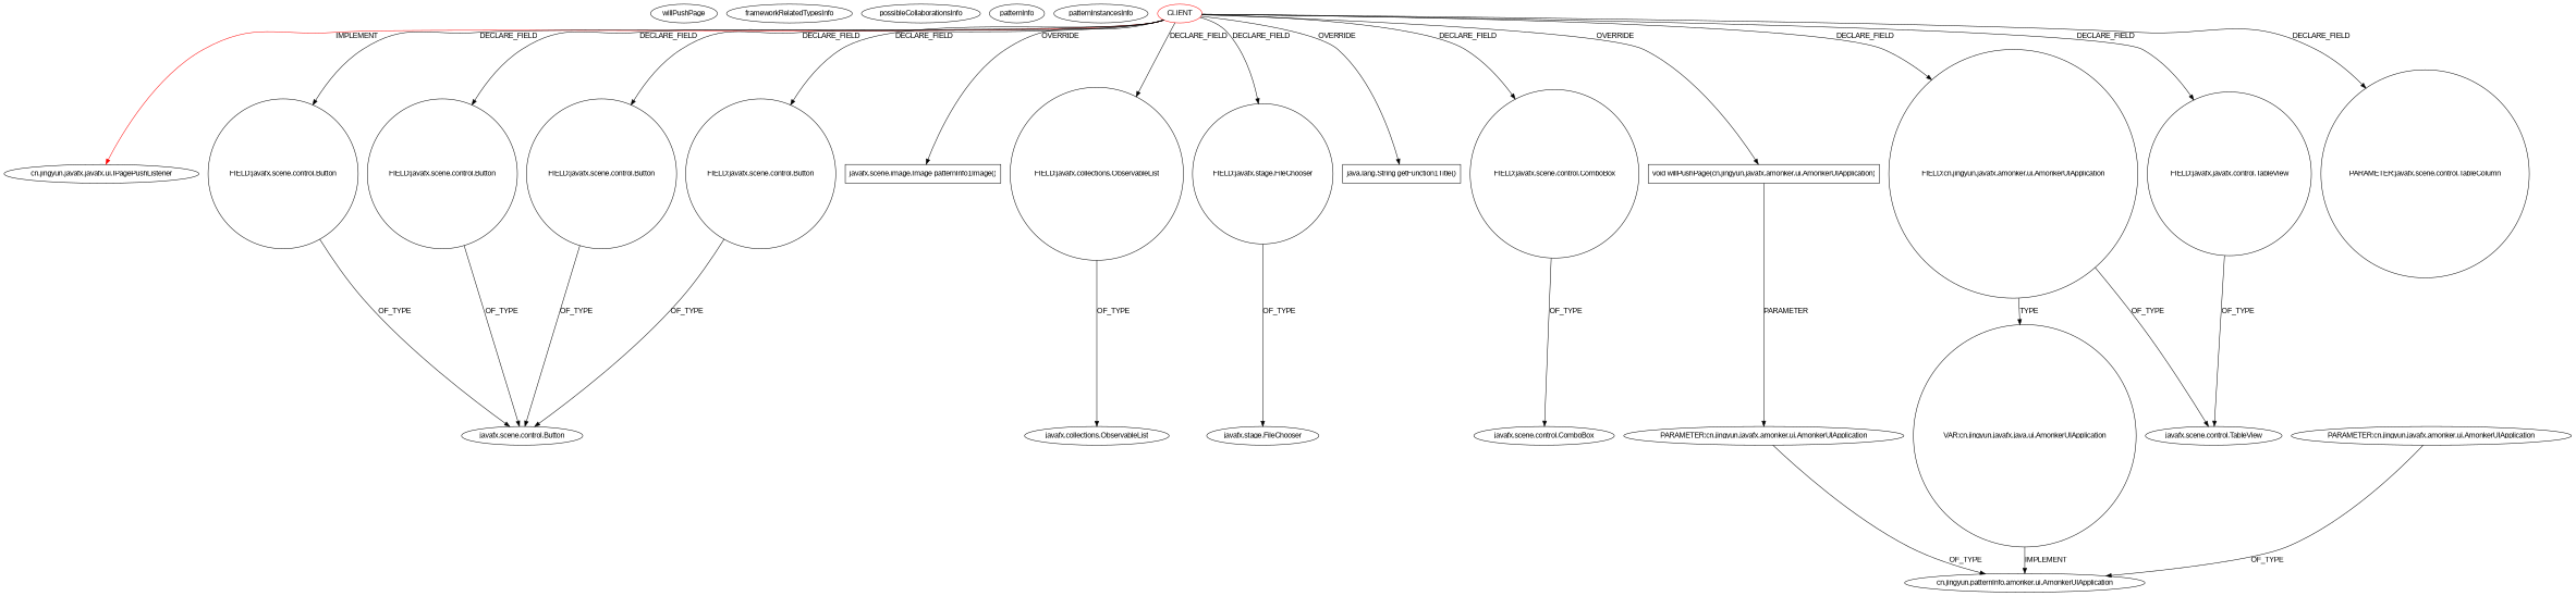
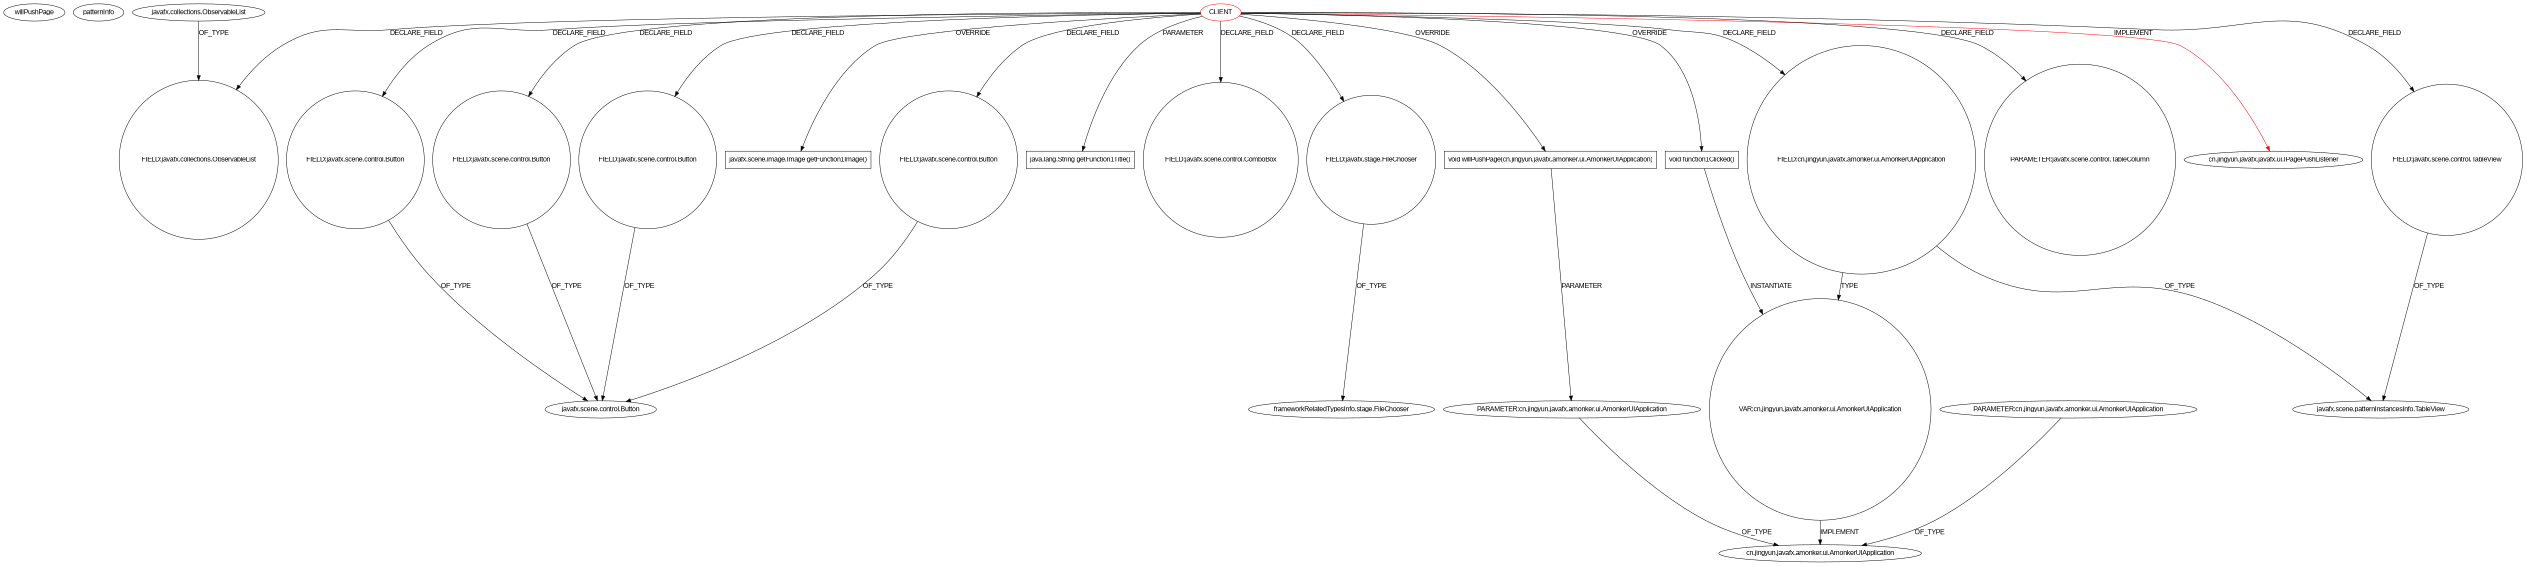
  digraph {
    fontname="Liberation Sans"
    node [fontname="Liberation Sans" isFrameworkType=false vertexType=FIELD_DECLARATION]
    edge [fontname="Liberation Sans"]
    n1 [category=pattern graphId=3811 isAnonymous=false label=willPushPage possibleRelation=false isFrameworkType="" vertexType=""]
-   frameworkRelatedTypesInfo [0="cn.jingyun.javafx.amonker.ui.IPagePushListener" isFrameworkType="" vertexType=""]
-   possibleCollaborationsInfo [isFrameworkType="" vertexType=""]
    patternInfo [frequency=2.0 patternRootClient=0 isFrameworkType="" vertexType=""]
-   patternInstancesInfo [0="amonker-Trans~/amonker-Trans/Trans-master/src/cn/jingyun/trans/Project.java~Project~1849" 1="amonker-Trans~/amonker-Trans/Trans-master/src/cn/jingyun/trans/MainPane.java~MainPane~1847" isFrameworkType="" vertexType=""]
    n6 [label="cn.jingyun.javafx.javafx.ui.IPagePushListener" vertexType=FRAMEWORK_INTERFACE_TYPE]
    n7 [color=red label=CLIENT vertexType=ROOT_CLIENT_CLASS_DECLARATION]
    n8 [label="FIELD:javafx.scene.control.Button" shape=circle]
    n9 [label="FIELD:javafx.scene.control.Button" shape=circle]
    n10 [label="FIELD:javafx.scene.control.Button" shape=circle]
    n11 [label="FIELD:javafx.scene.control.Button" shape=circle]
-   n12 [label="javafx.scene.image.Image patternInfo1Image()" shape=box vertexType=OVERRIDING_METHOD_DECLARATION]
+   n12 [label="javafx.scene.image.Image getFunction1Image()" shape=box vertexType=OVERRIDING_METHOD_DECLARATION]
    n13 [label="FIELD:javafx.collections.ObservableList" shape=circle]
    n14 [label="FIELD:javafx.stage.FileChooser" shape=circle]
    n15 [label="java.lang.String getFunction1Title()" shape=box vertexType=OVERRIDING_METHOD_DECLARATION]
    n16 [label="FIELD:javafx.scene.control.ComboBox" shape=circle]
    n17 [label="void willPushPage(cn.jingyun.javafx.amonker.ui.AmonkerUIApplication)" shape=box vertexType=OVERRIDING_METHOD_DECLARATION]
    n18 [label="FIELD:cn.jingyun.javafx.amonker.ui.AmonkerUIApplication" shape=circle]
-   n19 [label="FIELD:javafx.javafx.control.TableView" shape=circle]
+   n19 [label="FIELD:javafx.scene.control.TableView" shape=circle]
+   n20 [label="void function1Clicked()" shape=box vertexType=OVERRIDING_METHOD_DECLARATION]
    n21 [label="PARAMETER:javafx.scene.control.TableColumn" shape=circle]
    n22 [label="javafx.scene.control.Button" vertexType=FRAMEWORK_CLASS_TYPE]
    n23 [label="javafx.collections.ObservableList" vertexType=FRAMEWORK_INTERFACE_TYPE]
-   n24 [label="javafx.stage.FileChooser" vertexType=FRAMEWORK_CLASS_TYPE]
-   n25 [label="javafx.scene.control.ComboBox" vertexType=FRAMEWORK_CLASS_TYPE]
+   n24 [label="frameworkRelatedTypesInfo.stage.FileChooser" vertexType=FRAMEWORK_CLASS_TYPE]
    n26 [label="PARAMETER:cn.jingyun.javafx.amonker.ui.AmonkerUIApplication" vertexType=PARAMETER_DECLARATION]
-   n27 [label="VAR:cn.jingyun.javafx.java.ui.AmonkerUIApplication" shape=circle vertexType=VARIABLE_EXPRESION]
-   n28 [label="javafx.scene.control.TableView" vertexType=FRAMEWORK_CLASS_TYPE]
-   n29 [label="cn.jingyun.patternInfo.amonker.ui.AmonkerUIApplication" vertexType=FRAMEWORK_CLASS_TYPE]
+   n27 [label="VAR:cn.jingyun.javafx.amonker.ui.AmonkerUIApplication" shape=circle vertexType=VARIABLE_EXPRESION]
+   n28 [label="javafx.scene.patternInstancesInfo.TableView" vertexType=FRAMEWORK_CLASS_TYPE]
+   n29 [label="cn.jingyun.javafx.amonker.ui.AmonkerUIApplication" vertexType=FRAMEWORK_CLASS_TYPE]
    n30 [label="PARAMETER:cn.jingyun.javafx.amonker.ui.AmonkerUIApplication" vertexType=PARAMETER_DECLARATION]
    n7 -> n6 [color=red label=IMPLEMENT]
    n7 -> n8 [label=DECLARE_FIELD]
    n7 -> n9 [label=DECLARE_FIELD]
    n7 -> n10 [label=DECLARE_FIELD]
    n7 -> n11 [label=DECLARE_FIELD]
    n7 -> n12 [label=OVERRIDE]
    n7 -> n13 [label=DECLARE_FIELD]
    n7 -> n14 [label=DECLARE_FIELD]
-   n7 -> n15 [label=OVERRIDE]
+   n7 -> n15 [label=PARAMETER]
    n7 -> n16 [label=DECLARE_FIELD]
    n7 -> n17 [label=OVERRIDE]
    n7 -> n18 [label=DECLARE_FIELD]
    n7 -> n19 [label=DECLARE_FIELD]
+   n7 -> n20 [label=OVERRIDE]
    n7 -> n21 [label=DECLARE_FIELD]
    n8 -> n22 [label=OF_TYPE]
    n9 -> n22 [label=OF_TYPE]
    n10 -> n22 [label=OF_TYPE]
    n11 -> n22 [label=OF_TYPE]
-   n13 -> n23 [label=OF_TYPE]
+   n23 -> n13 [label=OF_TYPE]
    n14 -> n24 [label=OF_TYPE]
-   n16 -> n25 [label=OF_TYPE]
    n17 -> n26 [label=PARAMETER]
    n18 -> n27 [label=TYPE]
    n18 -> n28 [label=OF_TYPE]
    n19 -> n28 [label=OF_TYPE]
+   n20 -> n27 [label=INSTANTIATE]
    n26 -> n29 [label=OF_TYPE]
    n27 -> n29 [label=IMPLEMENT]
    n30 -> n29 [label=OF_TYPE]
  }
